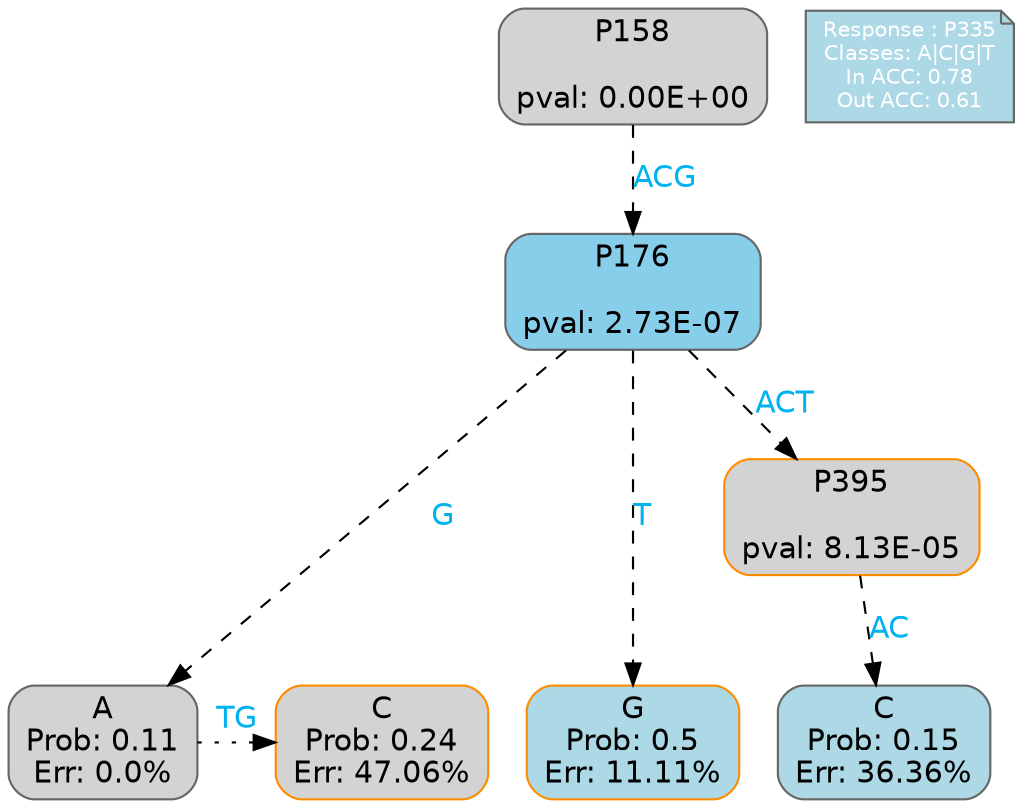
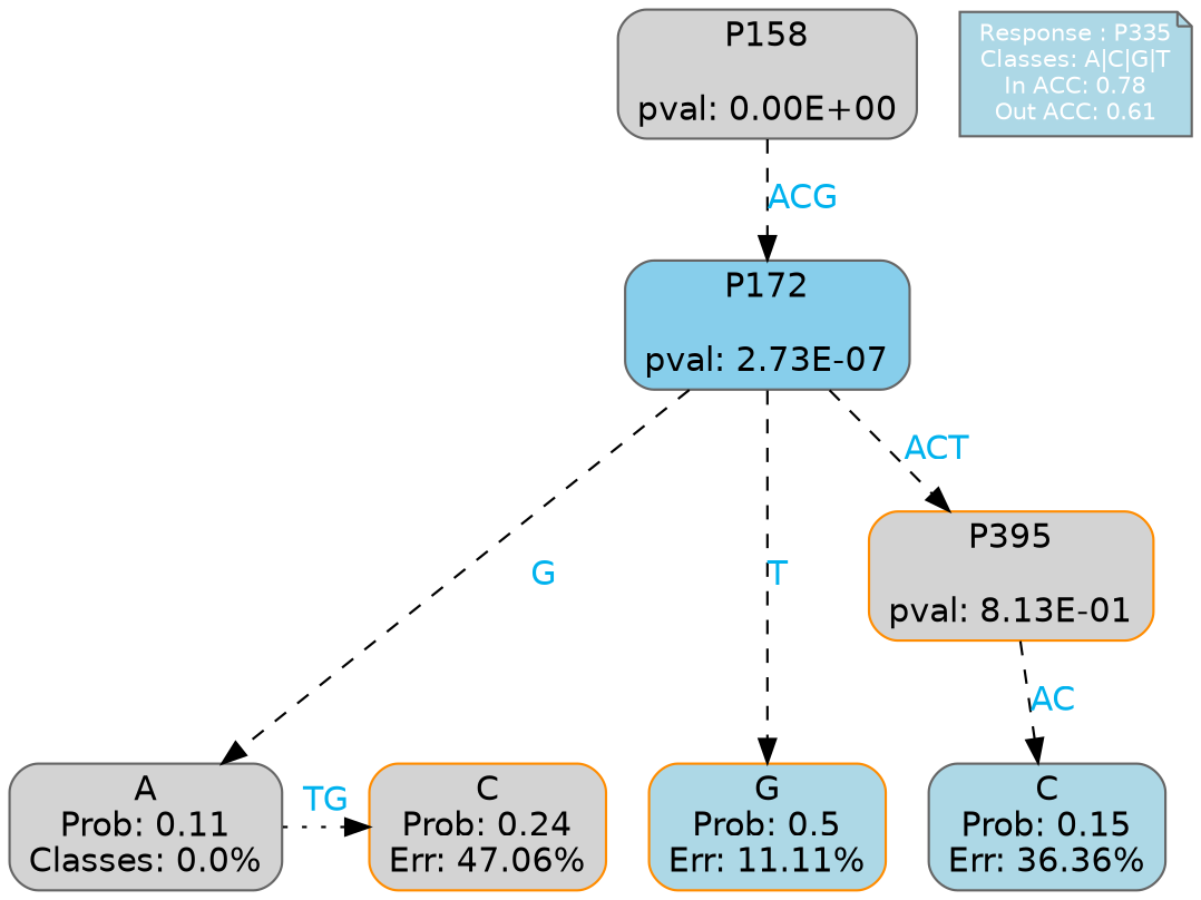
  digraph {
    ranksep=equally
    splines=polylines
    node [color=gray40 fillcolor=lightgrey fontname=helvetica shape=box style="filled, rounded"]
    edge [fontcolor=deepskyblue2 fontname=helvetica style=dashed]
    n1 [fillcolor=lightblue label="C\nProb: 0.15\nErr: 36.36%"]
    n2 [color=darkorange label="C\nProb: 0.24\nErr: 47.06%"]
-   n3 [label="A\nProb: 0.11\nErr: 0.0%"]
+   n3 [label="A\nProb: 0.11\nClasses: 0.0%"]
    n4 [color=darkorange fillcolor=lightblue label="G\nProb: 0.5\nErr: 11.11%"]
    n5 [align=left fillcolor=lightblue fontcolor=white fontsize=10 label="Response : P335\nClasses: A|C|G|T\nIn ACC: 0.78\nOut ACC: 0.61\n" shape=note style=filled]
    n6 [label="P158\n\npval: 0.00E+00"]
-   n7 [fillcolor=skyblue label="P176\n\npval: 2.73E-07"]
-   n8 [color=darkorange label="P395\n\npval: 8.13E-05"]
+   n7 [fillcolor=skyblue label="P172\n\npval: 2.73E-07"]
+   n8 [color=darkorange label="P395\n\npval: 8.13E-01"]
    subgraph sub_1 {
      rank=same
      n1
      n2
      n3
      n4
    }
    subgraph sub_2 {
      rank=same
      n5
      n6
    }
    n3 -> n2 [label=TG style=dotted]
    n6 -> n7 [label=ACG]
    n7 -> n3 [label=G]
    n7 -> n4 [label=T]
    n7 -> n8 [label=ACT]
    n8 -> n1 [label=AC]
  }
